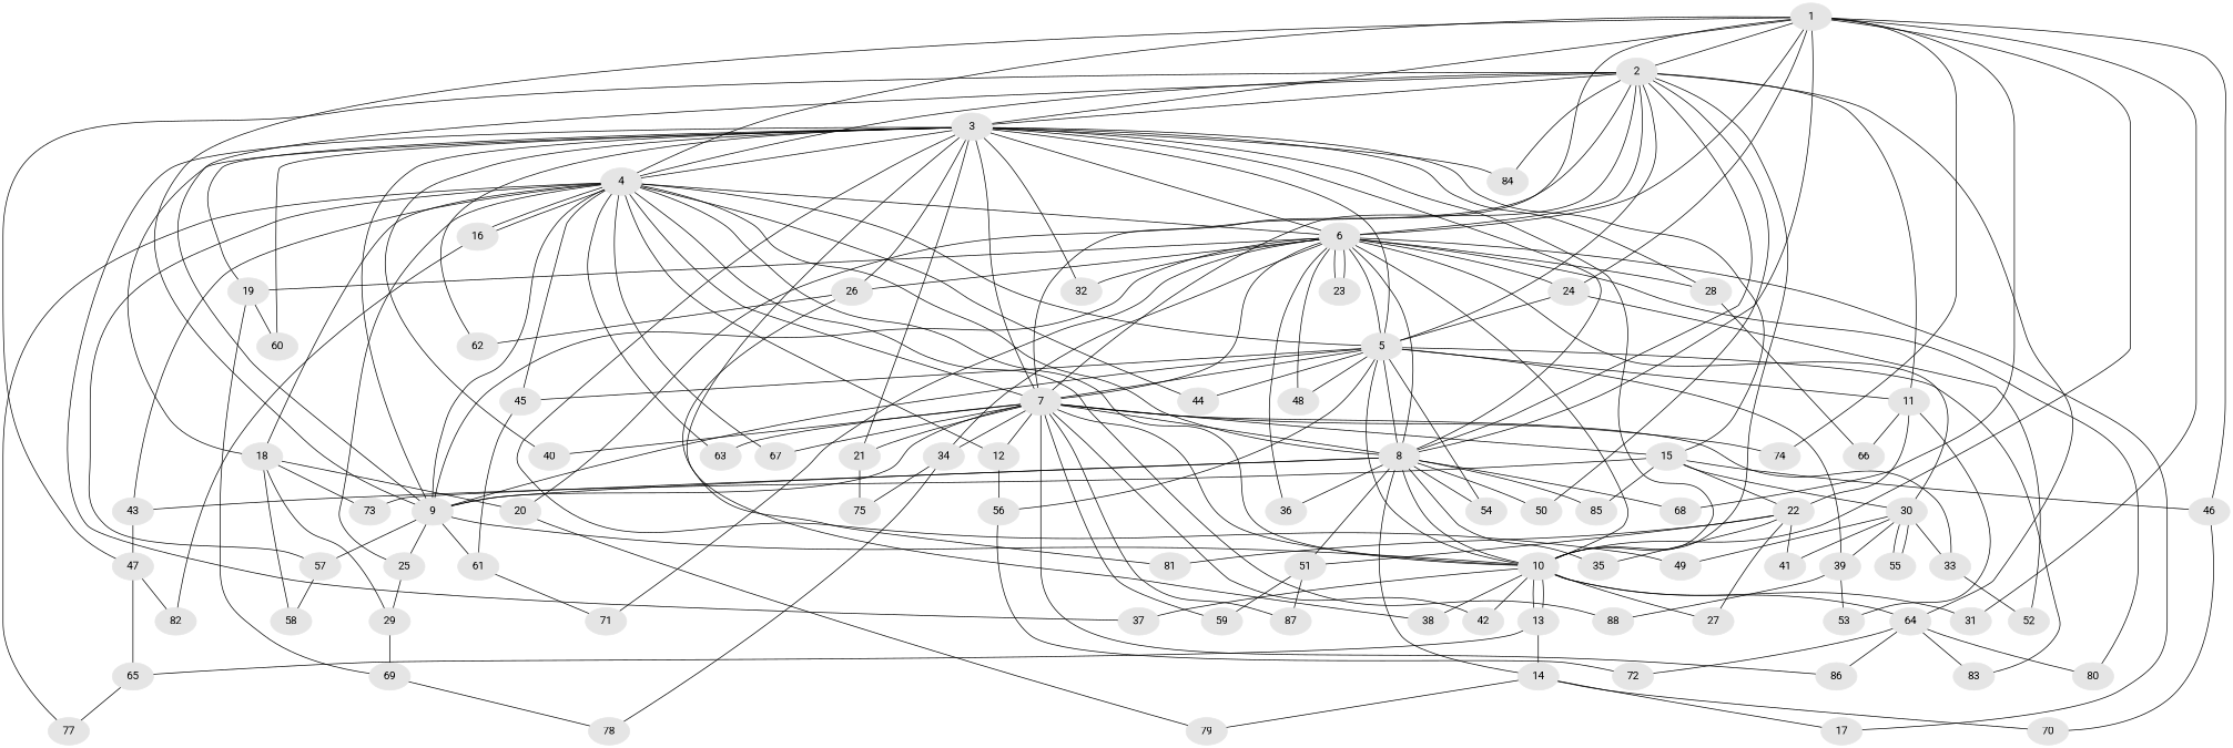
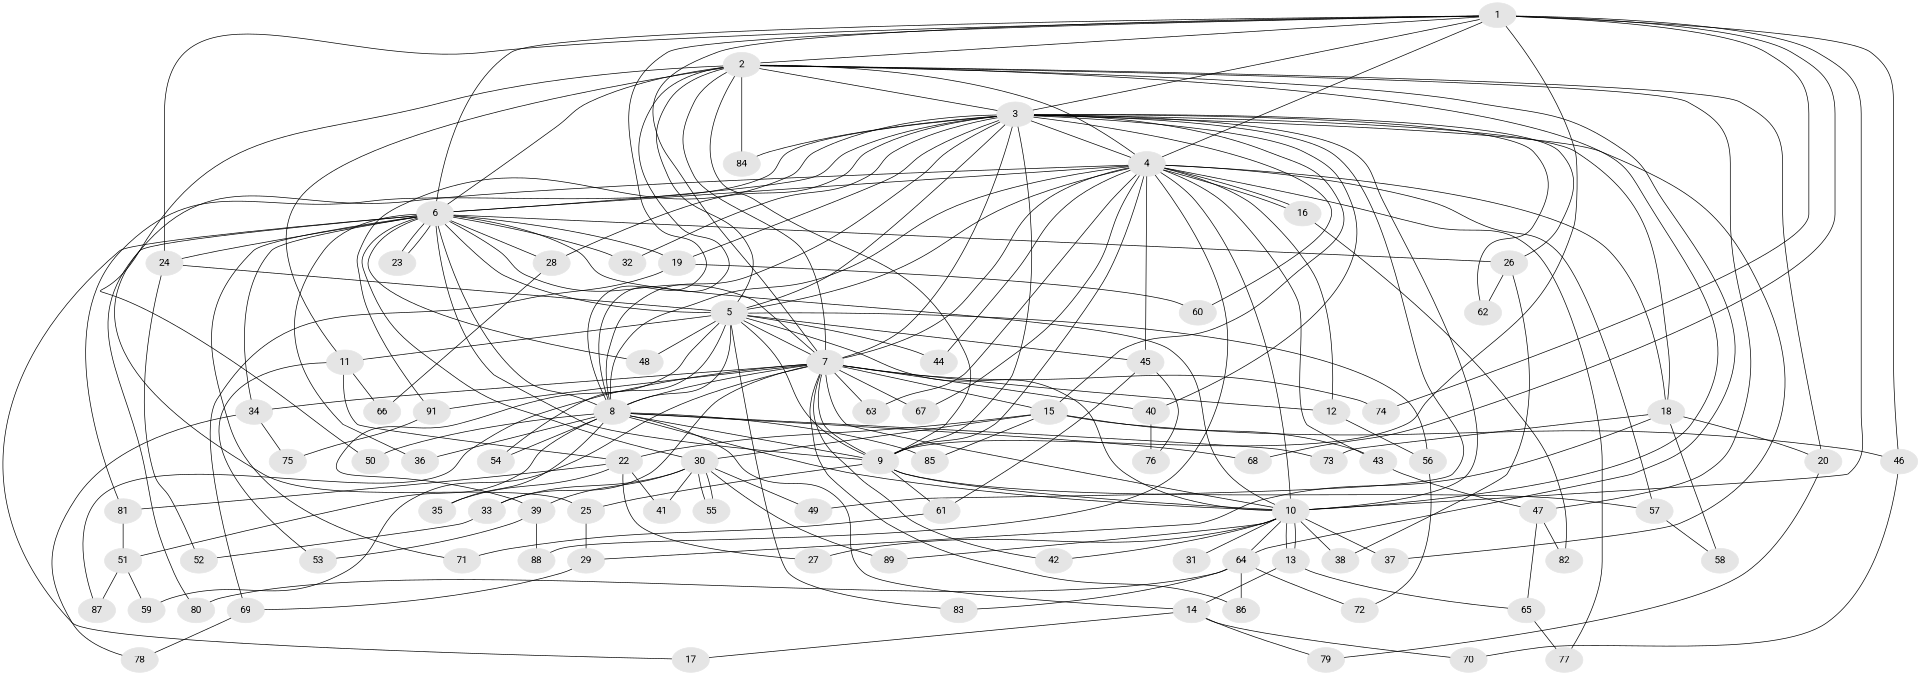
  graph {
    fontname=Roboto
    node [color=gray90 fontname=Roboto style=filled]
    edge [fontname=Roboto]
    1
    2
    3
    4
    6
    7
    8
    9
    10
    24
    31
    46
    68
    74
    5
    11
    20
    47
    50
    64
    84
    15
    18
    19
-   21
+   21 [label=91]
    26
    28
    32
    37
    40
    49
    60
    62
    81
    12
    16
    25
    43
    44
    45
    57
    63
    67
    77
    88
    39
    48
    54
    56
    83
    17
    23
    30
    34
    36
    71
    80
    33
    42
    59
    86
    87
    14
    35
    51
    73
    85
    61
    13
    27
    38
+   89
    52
    70
    22
    53
    66
    79
    65
    82
    72
    29
    58
    69
    75
+   76
    41
    55
    78
    1 -- 2
    1 -- 3
    1 -- 4
    1 -- 6
    1 -- 7
    1 -- 8
    1 -- 9
    1 -- 10
    1 -- 24
-   1 -- 31
    1 -- 46
    1 -- 68
    1 -- 74
    2 -- 3
    2 -- 4
    2 -- 6
    2 -- 7
    2 -- 8
    2 -- 9
    2 -- 10
    2 -- 5
    2 -- 11
    2 -- 20
    2 -- 47
    2 -- 50
    2 -- 64
    2 -- 84
    3 -- 4
    3 -- 6
    3 -- 7
    3 -- 8
    3 -- 9
    3 -- 10
    3 -- 5
    3 -- 84
    3 -- 15
    3 -- 18
    3 -- 19
    3 -- 21
    3 -- 26
    3 -- 28
    3 -- 32
    3 -- 37
    3 -- 40
    3 -- 49
    3 -- 60
    3 -- 62
    3 -- 81
    4 -- 6
    4 -- 7
    4 -- 8
    4 -- 9
    4 -- 10
    4 -- 5
    4 -- 18
    4 -- 12
    4 -- 16
    4 -- 16
    4 -- 25
    4 -- 43
    4 -- 44
    4 -- 45
    4 -- 57
    4 -- 63
    4 -- 67
    4 -- 77
    4 -- 88
    6 -- 7
    6 -- 8
    6 -- 9
    6 -- 10
    6 -- 24
    6 -- 19
    6 -- 26
    6 -- 28
    6 -- 32
    6 -- 48
    6 -- 17
    6 -- 23
    6 -- 23
    6 -- 30
    6 -- 34
    6 -- 36
    6 -- 71
    6 -- 80
    7 -- 8
    7 -- 9
    7 -- 10
    7 -- 74
    7 -- 15
    7 -- 21
    7 -- 40
    7 -- 12
    7 -- 63
    7 -- 67
    7 -- 34
    7 -- 33
    7 -- 42
    7 -- 59
    7 -- 86
    7 -- 87
    8 -- 9
    8 -- 10
    8 -- 68
    8 -- 50
    8 -- 54
    8 -- 36
    8 -- 14
    8 -- 35
    8 -- 51
    8 -- 73
    8 -- 85
    9 -- 10
    9 -- 25
    9 -- 57
    9 -- 61
    10 -- 31
    10 -- 64
    10 -- 37
    10 -- 42
    10 -- 13
    10 -- 13
    10 -- 27
    10 -- 38
+   10 -- 89
    24 -- 5
    24 -- 52
    46 -- 70
    5 -- 6
    5 -- 7
    5 -- 8
    5 -- 9
    5 -- 10
    5 -- 11
    5 -- 44
    5 -- 45
    5 -- 39
    5 -- 48
    5 -- 54
    5 -- 56
    5 -- 83
    11 -- 22
    11 -- 53
    11 -- 66
    20 -- 79
    47 -- 65
    47 -- 82
    64 -- 83
    64 -- 80
    64 -- 86
    64 -- 72
    15 -- 46
    15 -- 43
    15 -- 30
    15 -- 85
    15 -- 22
    18 -- 20
    18 -- 73
    18 -- 29
    18 -- 58
    19 -- 60
    19 -- 69
    21 -- 75
    26 -- 62
    26 -- 38
    28 -- 66
+   40 -- 76
    12 -- 56
    16 -- 82
    25 -- 29
    43 -- 47
    45 -- 61
+   45 -- 76
    57 -- 58
    39 -- 88
    39 -- 53
    56 -- 72
    30 -- 49
    30 -- 39
    30 -- 33
+   30 -- 89
    30 -- 41
    30 -- 55
    30 -- 55
    34 -- 75
    34 -- 78
    33 -- 52
    14 -- 17
    14 -- 70
    14 -- 79
    51 -- 59
    51 -- 87
    61 -- 71
    13 -- 14
    13 -- 65
    22 -- 81
    22 -- 35
-   22 -- 51
+   81 -- 51
    22 -- 27
    22 -- 41
    65 -- 77
    29 -- 69
    69 -- 78
  }
